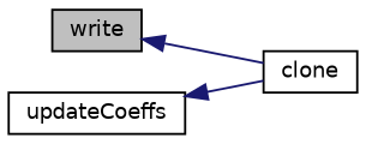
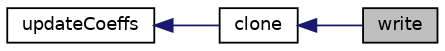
  digraph {
    rankdir=LR
    node [color=black fontname=Helvetica fontsize=10 shape=record]
    edge [color=midnightblue dir=back fontname=Helvetica fontsize=10 labelfontname=Helvetica labelfontsize=10 style=solid]
    n1 [fillcolor=grey75 fontcolor=black height=0.2 label=write style=filled width=0.4]
    n2 [height=0.2 label=clone width=0.4]
    n3 [height=0.2 label=updateCoeffs width=0.4]
-   n1 -> n2
+   n2 -> n1
    n3 -> n2
  }
